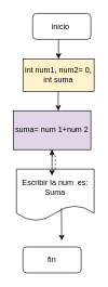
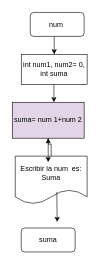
  <mxCell id="0" />
  <mxCell id="1" parent="0" />
- <mxCell id="2" value="&lt;font style=&quot;vertical-align: inherit&quot;&gt;&lt;font style=&quot;vertical-align: inherit&quot;&gt;inicio&amp;nbsp;&lt;/font&gt;&lt;/font&gt;" style="rounded=1;whiteSpace=wrap;html=1;" parent="1" vertex="1"><mxGeometry x="50" y="20" width="90" height="40" as="geometry" /></mxCell>
+ <mxCell id="2" value="&lt;font style=&quot;vertical-align: inherit&quot;&gt;&lt;font style=&quot;vertical-align: inherit&quot;&gt;num&amp;nbsp;&lt;/font&gt;&lt;/font&gt;" style="rounded=1;whiteSpace=wrap;html=1;" parent="1" vertex="1"><mxGeometry x="50" y="20" width="90" height="40" as="geometry" /></mxCell>
  <mxCell id="3" value="" style="endArrow=classic;html=1;" parent="1" edge="1"><mxGeometry width="50" height="50" relative="1" as="geometry"><mxPoint x="90" y="60" as="sourcePoint" /><mxPoint x="90" y="90" as="targetPoint" /><Array as="points" /></mxGeometry></mxCell>
  <mxCell id="4" value="suma= num 1+num 2" style="rounded=0;whiteSpace=wrap;html=1;fillColor=#e1d5e7;" parent="1" vertex="1"><mxGeometry x="20" y="170" width="120" height="60" as="geometry" /></mxCell>
- <mxCell id="5" value="" style="edgeStyle=orthogonalEdgeStyle;rounded=0;orthogonalLoop=1;jettySize=auto;html=1;dashed=1;" edge="1" parent="1" source="6" target="4"><mxGeometry relative="1" as="geometry" /></mxCell>
+ <mxCell id="5" value="" style="edgeStyle=orthogonalEdgeStyle;rounded=0;orthogonalLoop=1;jettySize=auto;html=1;" edge="1" parent="1" source="6" target="4"><mxGeometry relative="1" as="geometry" /></mxCell>
  <mxCell id="6" value="Escribir la num&amp;nbsp; es: Suma" style="shape=document;whiteSpace=wrap;html=1;boundedLbl=1;" parent="1" vertex="1"><mxGeometry x="25" y="260" width="120" height="80" as="geometry" /></mxCell>
- <mxCell id="7" value="fin" style="rounded=1;whiteSpace=wrap;html=1;" parent="1" vertex="1"><mxGeometry x="35" y="380" width="90" height="40" as="geometry" /></mxCell>
- <mxCell id="8" value="int num1, num2= 0, int suma&lt;br&gt;" style="rounded=0;whiteSpace=wrap;html=1;fillColor=#fff2cc;" vertex="1" parent="1"><mxGeometry x="35" y="90" width="110" height="50" as="geometry" /></mxCell>
+ <mxCell id="7" value="suma" style="rounded=1;whiteSpace=wrap;html=1;" parent="1" vertex="1"><mxGeometry x="35" y="380" width="90" height="40" as="geometry" /></mxCell>
+ <mxCell id="8" value="int num1, num2= 0, int suma&lt;br&gt;" style="rounded=0;whiteSpace=wrap;html=1;" vertex="1" parent="1"><mxGeometry x="35" y="90" width="110" height="50" as="geometry" /></mxCell>
  <mxCell id="9" value="" style="endArrow=classic;html=1;" edge="1" parent="1"><mxGeometry width="50" height="50" relative="1" as="geometry"><mxPoint x="89.5" y="140" as="sourcePoint" /><mxPoint x="89.5" y="170" as="targetPoint" /><Array as="points"><mxPoint x="89.5" y="150" /></Array></mxGeometry></mxCell>
  <mxCell id="10" value="" style="edgeStyle=orthogonalEdgeStyle;rounded=0;orthogonalLoop=1;jettySize=auto;html=1;" edge="1" parent="1"><mxGeometry relative="1" as="geometry"><mxPoint x="94.5" y="320" as="sourcePoint" /><mxPoint x="95" y="370" as="targetPoint" /><Array as="points"><mxPoint x="95" y="330" /><mxPoint x="95" y="330" /></Array></mxGeometry></mxCell>
  <mxCell id="11" value="" style="edgeStyle=orthogonalEdgeStyle;rounded=0;orthogonalLoop=1;jettySize=auto;html=1;" edge="1" parent="1"><mxGeometry relative="1" as="geometry"><mxPoint x="80" y="230" as="sourcePoint" /><mxPoint x="80" y="270" as="targetPoint" /><Array as="points"><mxPoint x="80" y="230" /><mxPoint x="80" y="230" /></Array></mxGeometry></mxCell>
